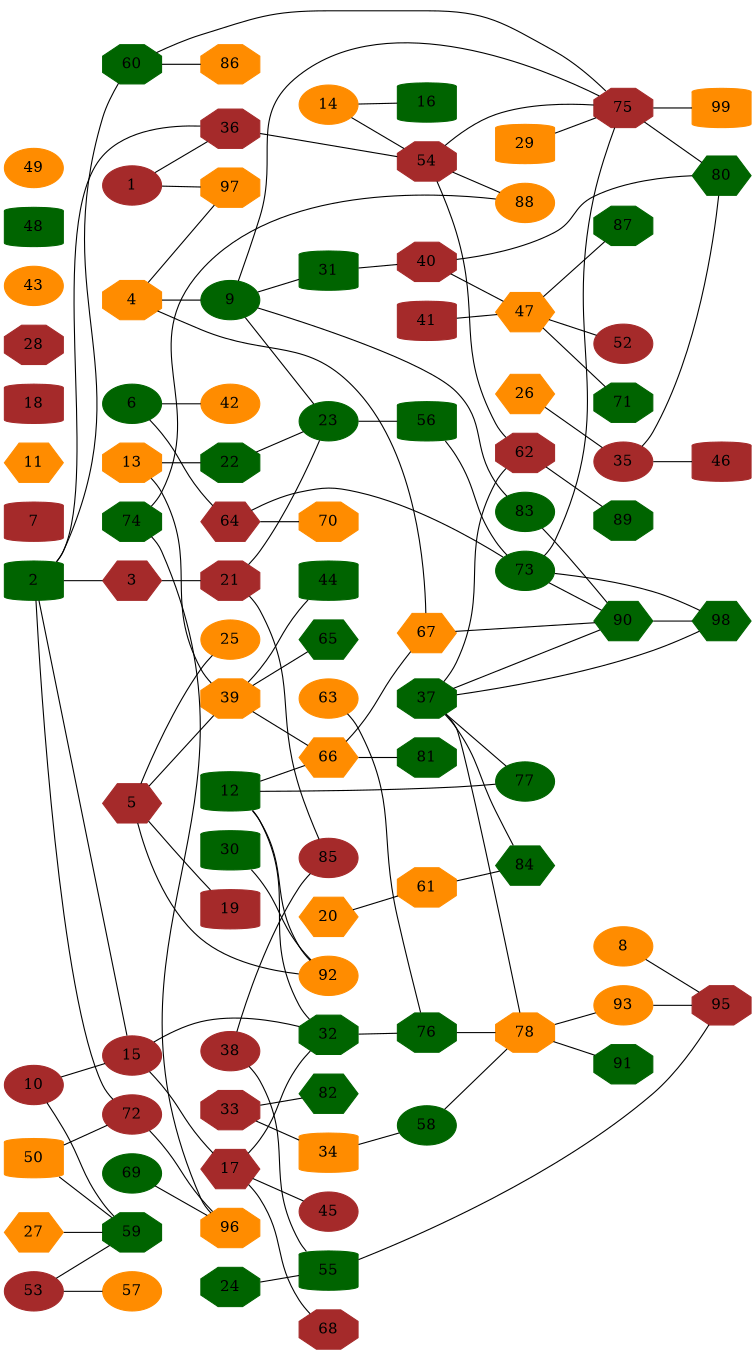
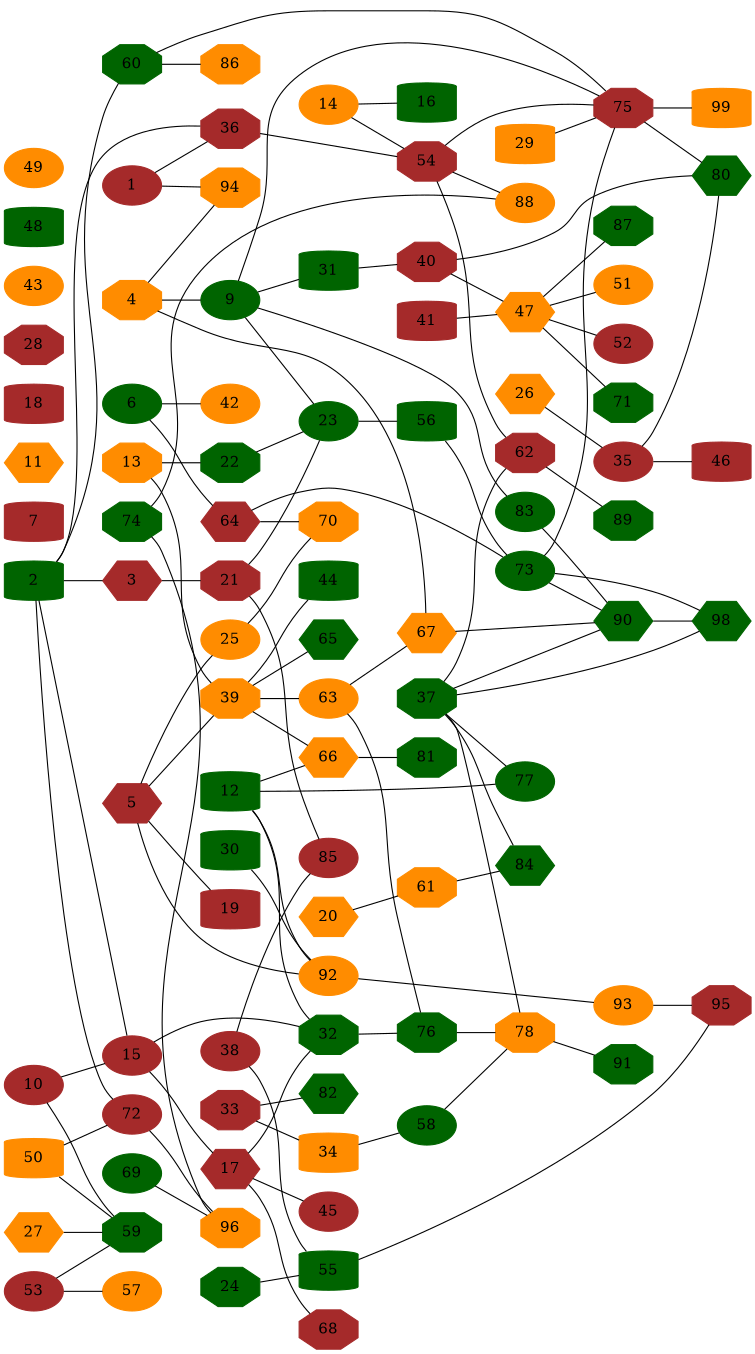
  graph {
    rankdir=LR
    node [color=darkgreen shape=octagon style=filled]
    1 [color=brown shape=ellipse]
    36 [color=brown]
-   94 [color=darkorange label=97]
+   94 [color=darkorange]
    54 [color=brown]
    2 [shape=cylinder]
    3 [color=brown shape=hexagon]
    15 [color=brown shape=ellipse]
    60
    72 [color=brown shape=ellipse]
    21 [color=brown]
    32
    17 [color=brown shape=hexagon]
    75 [color=brown]
    86 [color=darkorange]
    96 [color=darkorange]
    23 [shape=ellipse]
    85 [color=brown shape=ellipse]
    4 [color=darkorange]
    9 [shape=ellipse]
    67 [color=darkorange shape=hexagon]
    31 [shape=cylinder]
    83 [shape=ellipse]
    90 [shape=hexagon]
    5 [color=brown shape=hexagon]
    19 [color=brown shape=cylinder]
    25 [color=darkorange shape=ellipse]
    39 [color=darkorange]
    92 [color=darkorange shape=ellipse]
    70 [color=darkorange]
    66 [color=darkorange shape=hexagon]
    44 [shape=cylinder]
    63 [color=darkorange shape=ellipse]
    65 [shape=hexagon]
    6 [shape=ellipse]
    42 [color=darkorange shape=ellipse]
    64 [color=brown shape=hexagon]
    73 [shape=ellipse]
    7 [color=brown shape=cylinder]
-   8 [color=darkorange shape=ellipse]
    95 [color=brown]
    56 [shape=cylinder]
    40 [color=brown]
    80 [shape=hexagon]
    n44 [color=darkorange label=99 shape=cylinder]
    10 [color=brown shape=ellipse]
    59
    11 [color=darkorange shape=hexagon]
    12 [shape=cylinder]
    77 [shape=ellipse]
    76
    81
    13 [color=darkorange]
    22
    14 [color=darkorange shape=ellipse]
    16 [shape=cylinder]
    62 [color=brown]
    88 [color=darkorange shape=ellipse]
    45 [color=brown shape=ellipse]
    68 [color=brown]
    18 [color=brown shape=cylinder]
    20 [color=darkorange shape=hexagon]
    61 [color=darkorange]
    84 [shape=hexagon]
    55 [shape=cylinder]
    24
    26 [color=darkorange shape=hexagon]
    35 [color=brown shape=ellipse]
    46 [color=brown shape=cylinder]
    27 [color=darkorange shape=hexagon]
    28 [color=brown]
    29 [color=darkorange shape=cylinder]
    30 [shape=cylinder]
    47 [color=darkorange shape=hexagon]
    78 [color=darkorange]
    33 [color=brown]
    34 [color=darkorange shape=cylinder]
    82 [shape=hexagon]
    58 [shape=ellipse]
    37
    98 [shape=hexagon]
    89
    91
    93 [color=darkorange shape=ellipse]
    38 [color=brown shape=ellipse]
+   51 [color=darkorange shape=ellipse]
    52 [color=brown shape=ellipse]
    71
    87
    41 [color=brown shape=cylinder]
    43 [color=darkorange shape=ellipse]
    48 [shape=cylinder]
    49 [color=darkorange shape=ellipse]
    50 [color=darkorange shape=cylinder]
    53 [color=brown shape=ellipse]
    57 [color=darkorange shape=ellipse]
    69 [shape=ellipse]
    74
    1 -- 36
    1 -- 94
    36 -- 54
    54 -- 75
    54 -- 62
    54 -- 88
    2 -- 36
    2 -- 3
    2 -- 15
    2 -- 60
    2 -- 72
    3 -- 21
    15 -- 32
    15 -- 17
    60 -- 75
    60 -- 86
    72 -- 96
    21 -- 23
    21 -- 85
    32 -- 76
    17 -- 32
    17 -- 45
    17 -- 68
    75 -- 80
    75 -- n44
    23 -- 56
    4 -- 94
    4 -- 9
    4 -- 67
    9 -- 75
    9 -- 23
    9 -- 31
    9 -- 83
    67 -- 90
    31 -- 40
    83 -- 90
    90 -- 98
    5 -- 19
    5 -- 25
    5 -- 39
    5 -- 92
+   25 -- 70
    39 -- 66
    39 -- 44
+   39 -- 63
    39 -- 65
    66 -- 81
-   66 -- 67
+   63 -- 67
    63 -- 76
    6 -- 42
    6 -- 64
    64 -- 70
    64 -- 73
    73 -- 75
    73 -- 90
    73 -- 98
-   8 -- 95
    56 -- 73
    40 -- 80
    40 -- 47
    10 -- 15
    10 -- 59
    12 -- 32
    12 -- 92
    12 -- 66
    12 -- 77
    76 -- 78
    13 -- 39
    13 -- 22
    22 -- 23
    14 -- 54
    14 -- 16
    62 -- 89
    20 -- 61
    61 -- 84
    55 -- 95
    24 -- 55
    26 -- 35
    35 -- 80
    35 -- 46
    27 -- 59
    29 -- 75
    30 -- 92
+   47 -- 51
    47 -- 52
    47 -- 71
    47 -- 87
    78 -- 91
-   78 -- 93
+   92 -- 93
    33 -- 34
    33 -- 82
    34 -- 58
    58 -- 78
    37 -- 90
    37 -- 77
    37 -- 62
    37 -- 84
    37 -- 78
    37 -- 98
    93 -- 95
    38 -- 85
    38 -- 55
    41 -- 47
    50 -- 72
    50 -- 59
    53 -- 59
    53 -- 57
    69 -- 96
    74 -- 96
    74 -- 88
  }
